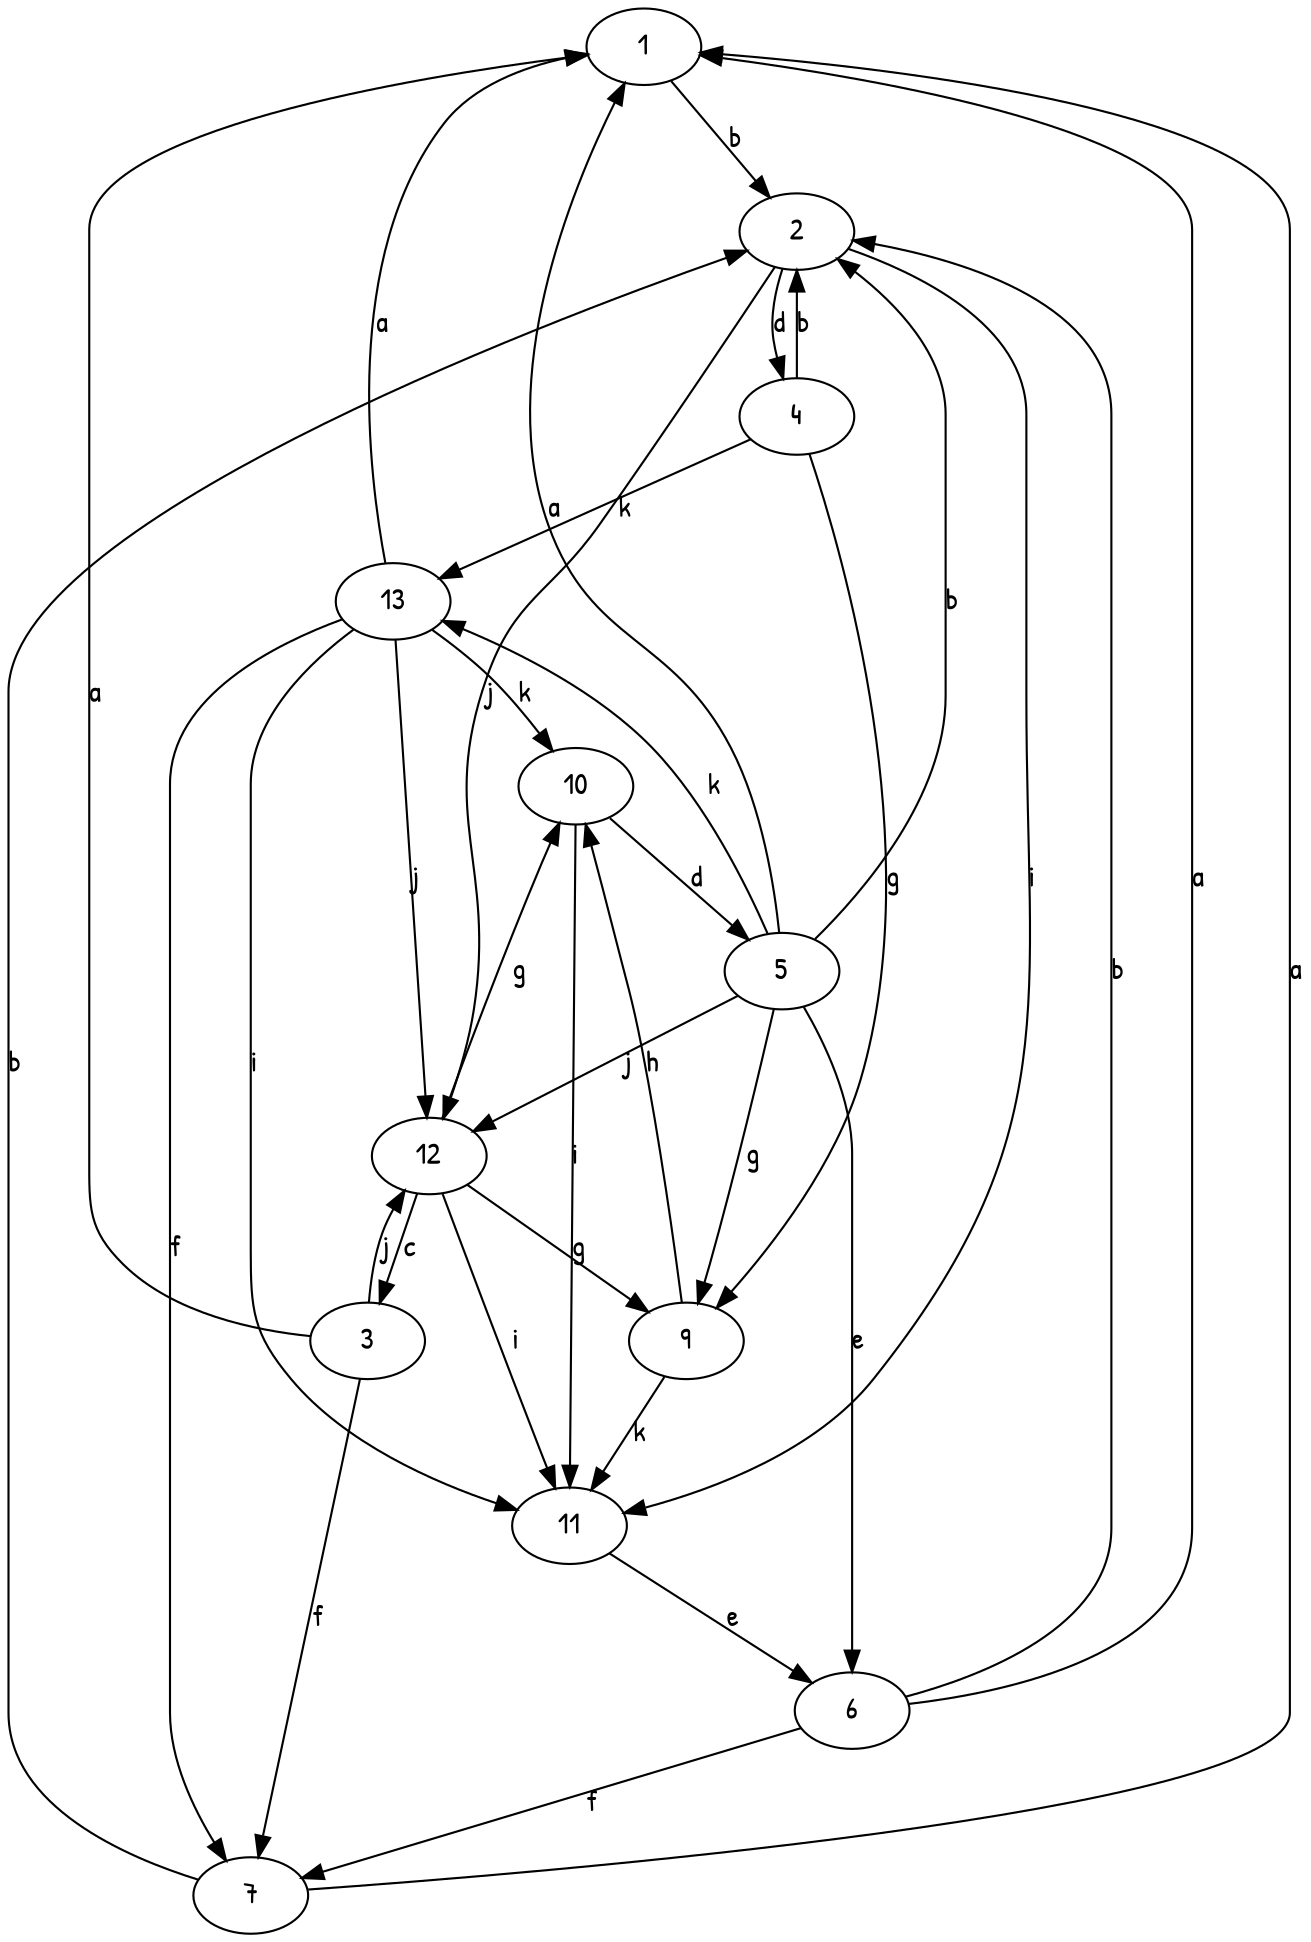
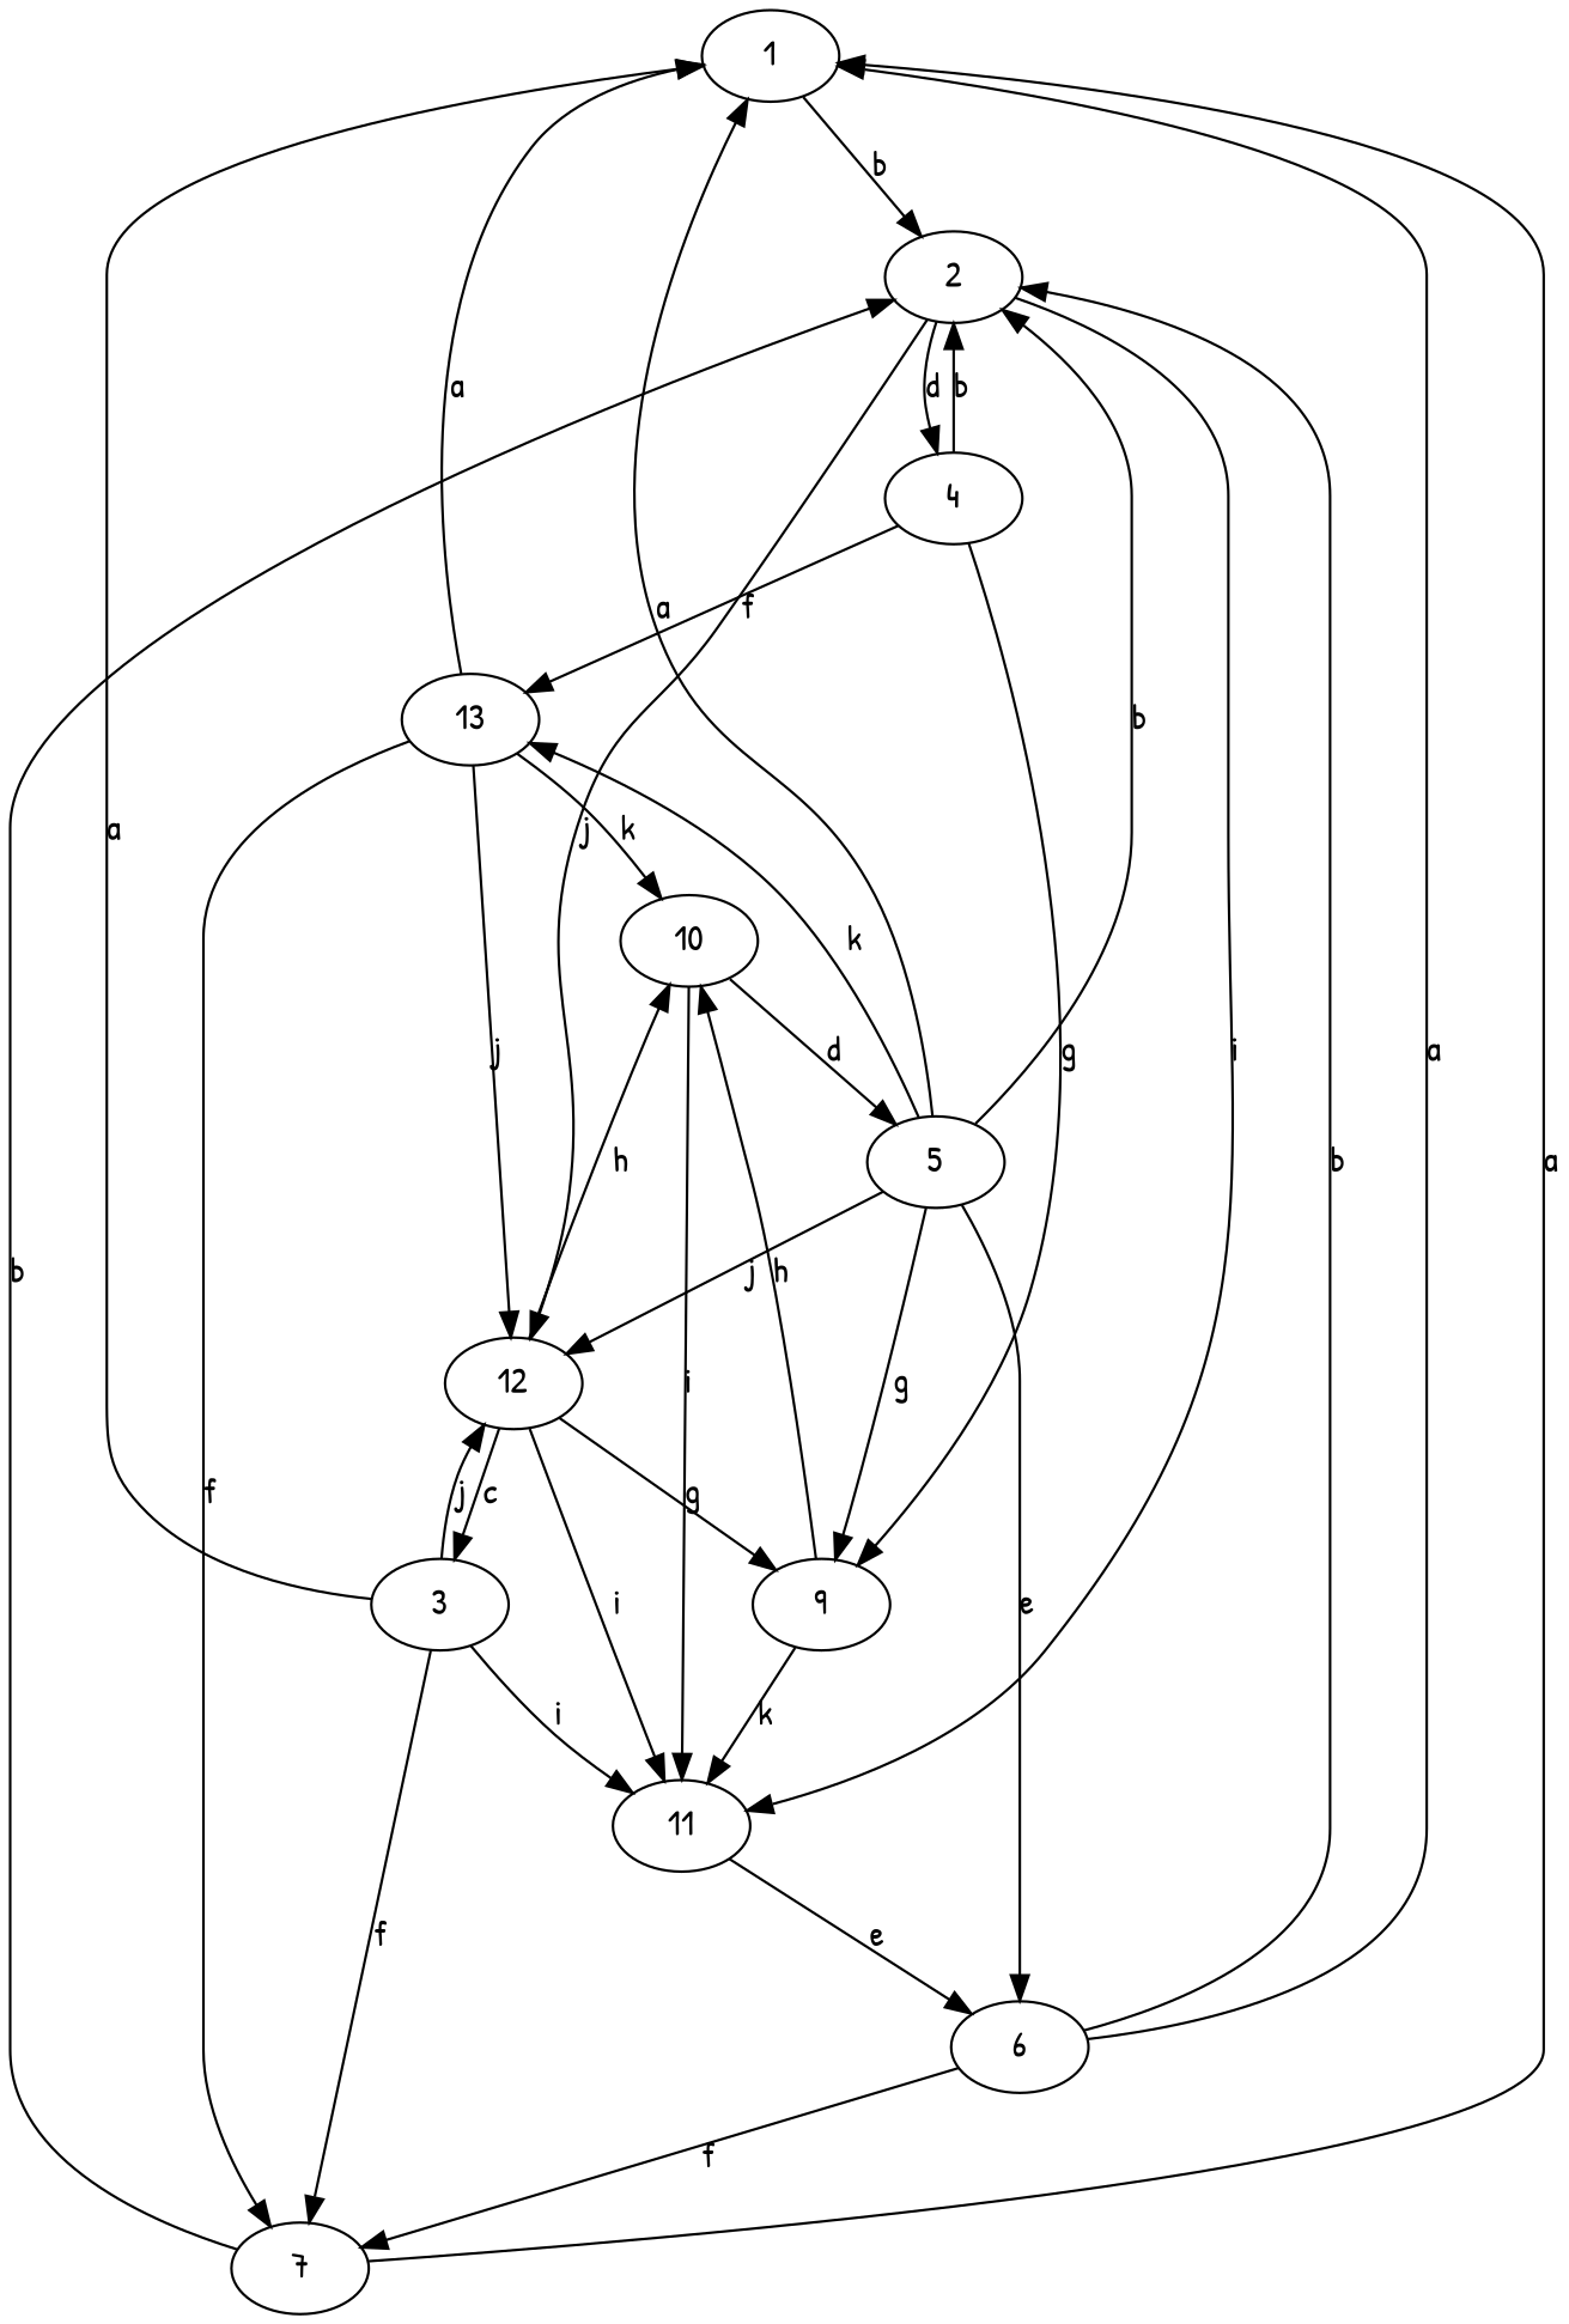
  strict digraph {
    fontname="Patrick Hand"
    node [fontname="Patrick Hand"]
    edge [fontname="Patrick Hand"]
    1
    2
    4
    11
    12
    6
    7
    9
    13
    3
    10
    5
    1 -> 2 [label=b]
    2 -> 4 [label=d]
    2 -> 11 [label=i]
    2 -> 12 [label=j]
    4 -> 2 [label=b]
    4 -> 9 [label=g]
-   4 -> 13 [label=k]
+   4 -> 13 [label=f]
    11 -> 6 [label=e]
    12 -> 11 [label=i]
    12 -> 9 [label=g]
    12 -> 3 [label=c]
-   12 -> 10 [label=g]
+   12 -> 10 [label=h]
    6 -> 1 [label=a]
    6 -> 2 [label=b]
    6 -> 7 [label=f]
    7 -> 1 [label=a]
    7 -> 2 [label=b]
    9 -> 11 [label=k]
    9 -> 10 [label=h]
    13 -> 1 [label=a]
-   13 -> 11 [label=i]
+   3 -> 11 [label=i]
    13 -> 12 [label=j]
    13 -> 7 [label=f]
    13 -> 10 [label=k]
    3 -> 1 [label=a]
    3 -> 12 [label=j]
    3 -> 7 [label=f]
    10 -> 11 [label=i]
    10 -> 5 [label=d]
    5 -> 1 [label=a]
    5 -> 2 [label=b]
    5 -> 12 [label=j]
    5 -> 6 [label=e]
    5 -> 9 [label=g]
    5 -> 13 [label=k]
  }
